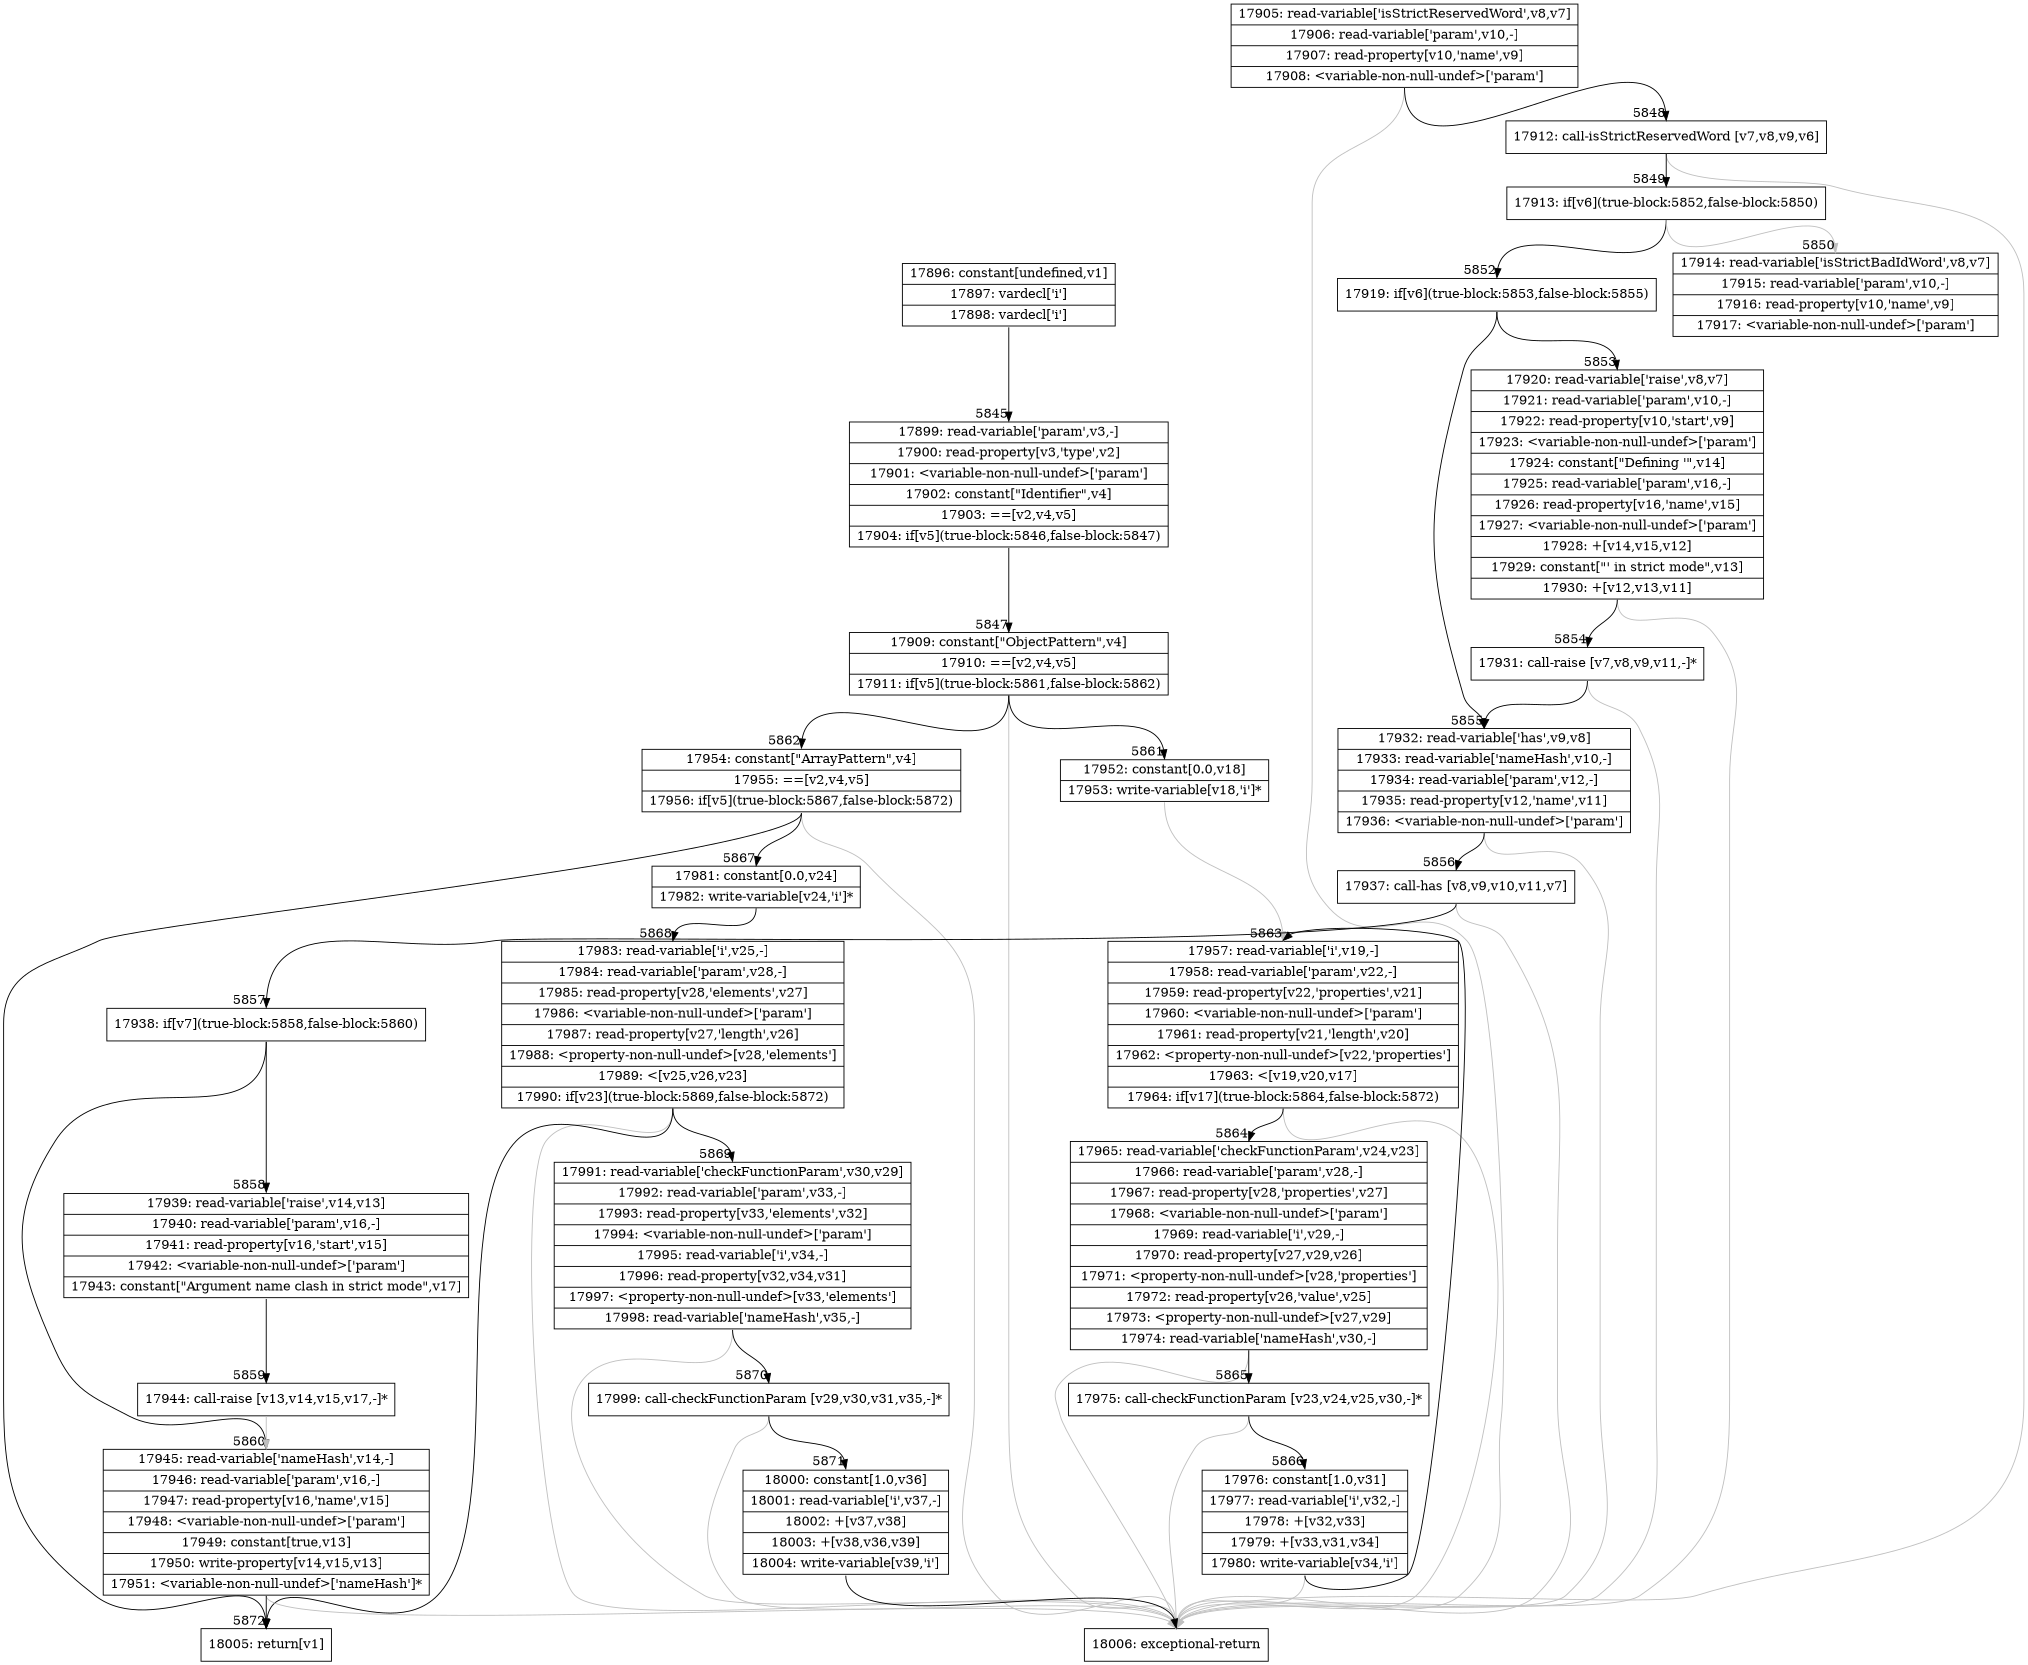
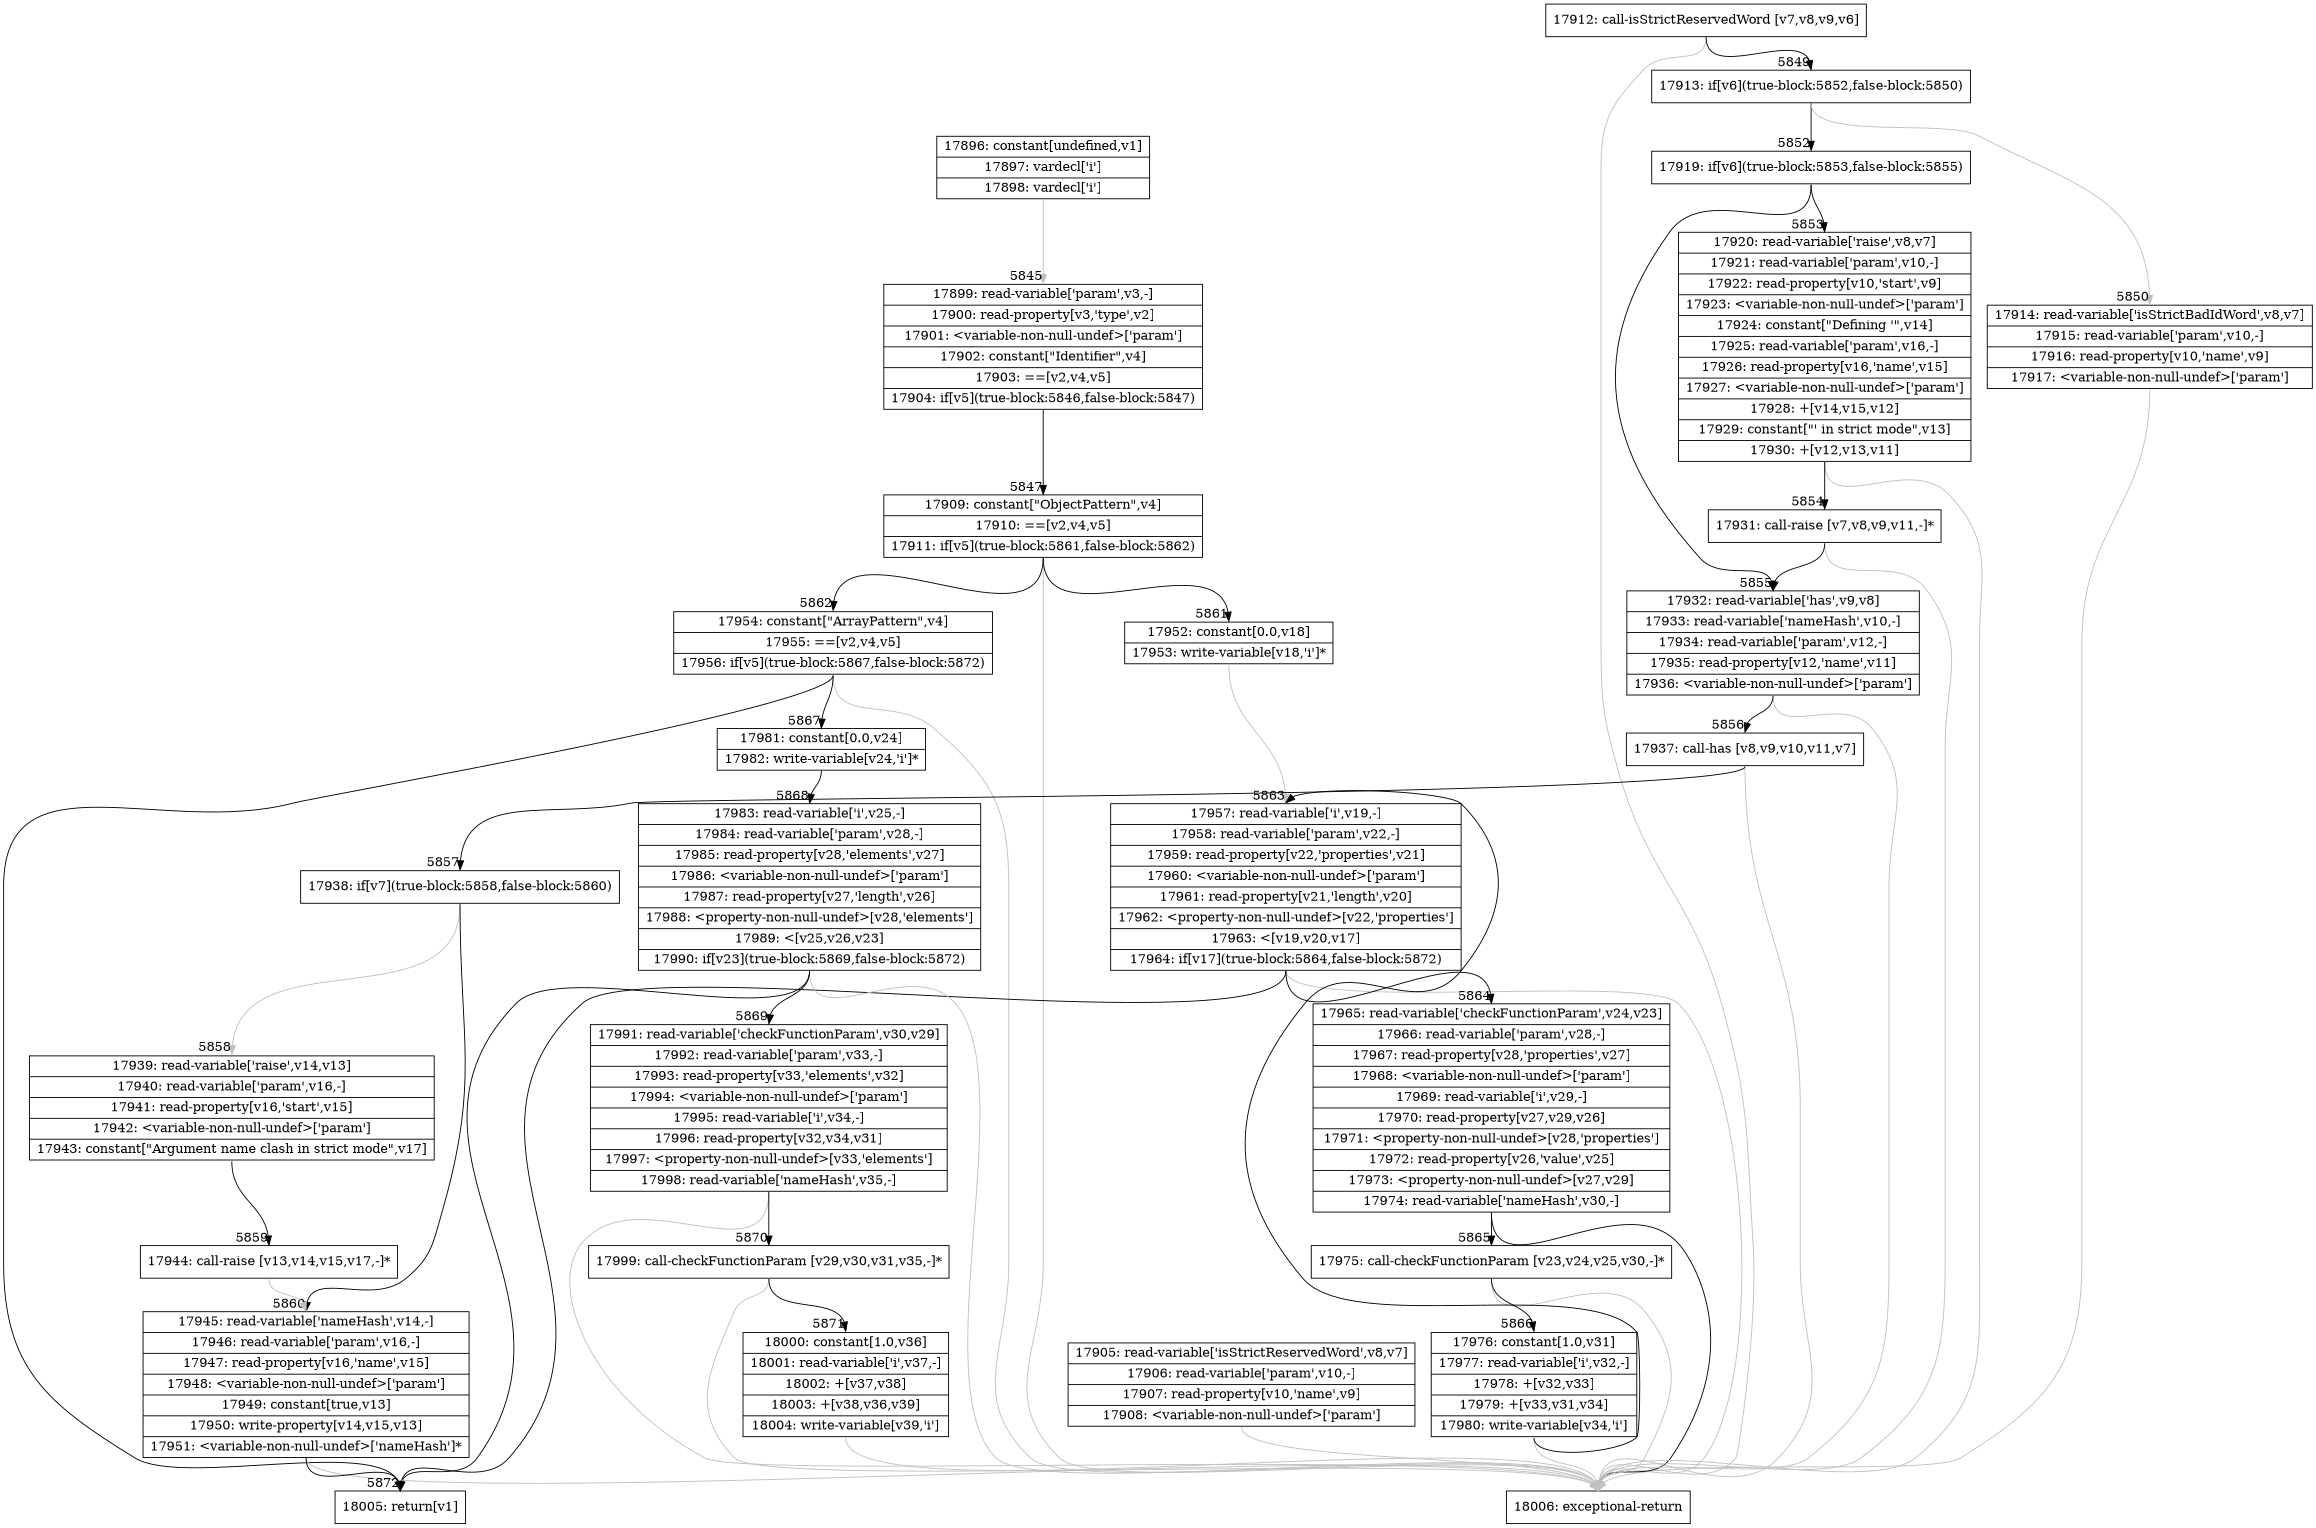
  digraph {
    rankdir=TD
    node [shape=record]
    edge [headport=n tailport=s]
    n1 [label="{17896: constant[undefined,v1]|17897: vardecl['i']|17898: vardecl['i']}"]
    n2 [label="{17899: read-variable['param',v3,-]|17900: read-property[v3,'type',v2]|17901: \<variable-non-null-undef\>['param']|17902: constant[\"Identifier\",v4]|17903: ==[v2,v4,v5]|17904: if[v5](true-block:5846,false-block:5847)}"]
    n3 [label="{17909: constant[\"ObjectPattern\",v4]|17910: ==[v2,v4,v5]|17911: if[v5](true-block:5861,false-block:5862)}"]
    n4 [label="{17905: read-variable['isStrictReservedWord',v8,v7]|17906: read-variable['param',v10,-]|17907: read-property[v10,'name',v9]|17908: \<variable-non-null-undef\>['param']}"]
    n5 [label="{18006: exceptional-return}"]
    n6 [label="{17912: call-isStrictReservedWord [v7,v8,v9,v6]}"]
    n7 [label="{17952: constant[0.0,v18]|17953: write-variable[v18,'i']*}"]
    n8 [label="{17954: constant[\"ArrayPattern\",v4]|17955: ==[v2,v4,v5]|17956: if[v5](true-block:5867,false-block:5872)}"]
    n9 [label="{17913: if[v6](true-block:5852,false-block:5850)}"]
    n10 [label="{17957: read-variable['i',v19,-]|17958: read-variable['param',v22,-]|17959: read-property[v22,'properties',v21]|17960: \<variable-non-null-undef\>['param']|17961: read-property[v21,'length',v20]|17962: \<property-non-null-undef\>[v22,'properties']|17963: \<[v19,v20,v17]|17964: if[v17](true-block:5864,false-block:5872)}"]
    n11 [label="{18005: return[v1]}"]
    n12 [label="{17981: constant[0.0,v24]|17982: write-variable[v24,'i']*}"]
    n13 [label="{17919: if[v6](true-block:5853,false-block:5855)}"]
    n14 [label="{17914: read-variable['isStrictBadIdWord',v8,v7]|17915: read-variable['param',v10,-]|17916: read-property[v10,'name',v9]|17917: \<variable-non-null-undef\>['param']}"]
    n15 [label="{17965: read-variable['checkFunctionParam',v24,v23]|17966: read-variable['param',v28,-]|17967: read-property[v28,'properties',v27]|17968: \<variable-non-null-undef\>['param']|17969: read-variable['i',v29,-]|17970: read-property[v27,v29,v26]|17971: \<property-non-null-undef\>[v28,'properties']|17972: read-property[v26,'value',v25]|17973: \<property-non-null-undef\>[v27,v29]|17974: read-variable['nameHash',v30,-]}"]
    n16 [label="{17983: read-variable['i',v25,-]|17984: read-variable['param',v28,-]|17985: read-property[v28,'elements',v27]|17986: \<variable-non-null-undef\>['param']|17987: read-property[v27,'length',v26]|17988: \<property-non-null-undef\>[v28,'elements']|17989: \<[v25,v26,v23]|17990: if[v23](true-block:5869,false-block:5872)}"]
    n17 [label="{17920: read-variable['raise',v8,v7]|17921: read-variable['param',v10,-]|17922: read-property[v10,'start',v9]|17923: \<variable-non-null-undef\>['param']|17924: constant[\"Defining '\",v14]|17925: read-variable['param',v16,-]|17926: read-property[v16,'name',v15]|17927: \<variable-non-null-undef\>['param']|17928: +[v14,v15,v12]|17929: constant[\"' in strict mode\",v13]|17930: +[v12,v13,v11]}"]
    n18 [label="{17932: read-variable['has',v9,v8]|17933: read-variable['nameHash',v10,-]|17934: read-variable['param',v12,-]|17935: read-property[v12,'name',v11]|17936: \<variable-non-null-undef\>['param']}"]
    n19 [label="{17931: call-raise [v7,v8,v9,v11,-]*}"]
    n20 [label="{17937: call-has [v8,v9,v10,v11,v7]}"]
    n21 [label="{17938: if[v7](true-block:5858,false-block:5860)}"]
    n22 [label="{17939: read-variable['raise',v14,v13]|17940: read-variable['param',v16,-]|17941: read-property[v16,'start',v15]|17942: \<variable-non-null-undef\>['param']|17943: constant[\"Argument name clash in strict mode\",v17]}"]
    n23 [label="{17945: read-variable['nameHash',v14,-]|17946: read-variable['param',v16,-]|17947: read-property[v16,'name',v15]|17948: \<variable-non-null-undef\>['param']|17949: constant[true,v13]|17950: write-property[v14,v15,v13]|17951: \<variable-non-null-undef\>['nameHash']*}"]
    n24 [label="{17944: call-raise [v13,v14,v15,v17,-]*}"]
    n25 [label="{17975: call-checkFunctionParam [v23,v24,v25,v30,-]*}"]
    n26 [label="{17991: read-variable['checkFunctionParam',v30,v29]|17992: read-variable['param',v33,-]|17993: read-property[v33,'elements',v32]|17994: \<variable-non-null-undef\>['param']|17995: read-variable['i',v34,-]|17996: read-property[v32,v34,v31]|17997: \<property-non-null-undef\>[v33,'elements']|17998: read-variable['nameHash',v35,-]}"]
    n27 [label="{17976: constant[1.0,v31]|17977: read-variable['i',v32,-]|17978: +[v32,v33]|17979: +[v33,v31,v34]|17980: write-variable[v34,'i']}"]
    n28 [label="{17999: call-checkFunctionParam [v29,v30,v31,v35,-]*}"]
    n29 [label="{18000: constant[1.0,v36]|18001: read-variable['i',v37,-]|18002: +[v37,v38]|18003: +[v38,v36,v39]|18004: write-variable[v39,'i']}"]
-   n1 -> n2 [headlabel="      5845"]
+   n1 -> n2 [headlabel="      5845" color=gray]
    n2 -> n3 [headlabel="      5847"]
    n3 -> n5 [color=gray]
    n3 -> n7 [headlabel="      5861"]
    n3 -> n8 [headlabel="      5862"]
    n4 -> n5 [color=gray]
-   n4 -> n6 [headlabel="      5848"]
    n6 -> n5 [color=gray]
    n6 -> n9 [headlabel="      5849"]
    n7 -> n10 [color=gray headlabel="      5863"]
    n8 -> n5 [color=gray]
    n8 -> n11
    n8 -> n12 [headlabel="      5867"]
    n9 -> n13 [headlabel="      5852"]
    n9 -> n14 [color=gray headlabel="      5850"]
    n10 -> n5 [color=gray]
+   n10 -> n11
    n10 -> n15 [headlabel="      5864"]
    n12 -> n16 [headlabel="      5868"]
    n13 -> n17 [headlabel="      5853"]
    n13 -> n18 [headlabel="      5855"]
-   n15 -> n5 [color=gray]
+   n14 -> n5 [color=gray]
+   n15 -> n5 [color=black]
    n15 -> n25 [headlabel="      5865"]
    n16 -> n5 [color=gray]
    n16 -> n11
    n16 -> n26 [headlabel="      5869"]
    n17 -> n5 [color=gray]
    n17 -> n19 [headlabel="      5854"]
    n18 -> n5 [color=gray]
    n18 -> n20 [headlabel="      5856"]
    n19 -> n5 [color=gray]
    n19 -> n18
    n20 -> n5 [color=gray]
    n20 -> n21 [headlabel="      5857"]
-   n21 -> n22 [headlabel="      5858"]
+   n21 -> n22 [headlabel="      5858" color=gray]
    n21 -> n23 [headlabel="      5860"]
    n22 -> n24 [headlabel="      5859"]
    n23 -> n5 [color=gray]
    n23 -> n11 [headlabel="      5872"]
    n24 -> n23 [color=gray]
    n25 -> n5 [color=gray]
    n25 -> n27 [headlabel="      5866"]
    n26 -> n5 [color=gray]
    n26 -> n28 [headlabel="      5870"]
    n27 -> n5 [color=gray]
    n27 -> n10
    n28 -> n5 [color=gray]
    n28 -> n29 [headlabel="      5871"]
-   n29 -> n5 [color=black]
+   n29 -> n5 [color=gray]
  }
